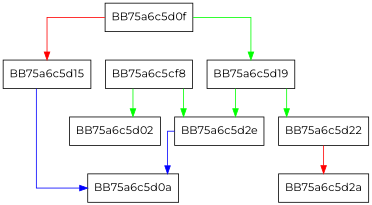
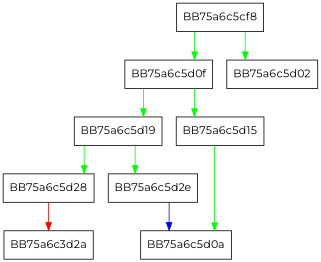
  digraph {
    fontname=Montserrat
    splines=ortho
    node [fontname=Montserrat shape=box]
    edge [color=green fontname=Montserrat]
    BB75a6c5cf8
    BB75a6c5d0f
    BB75a6c5d02
    BB75a6c5d19
    BB75a6c5d15
    BB75a6c5d2e
-   BB75a6c5d28 [label=BB75a6c5d22]
+   BB75a6c5d28
    BB75a6c5d0a
-   BB75a6c5d2a
-   BB75a6c5cf8 -> BB75a6c5d2e
+   BB75a6c5d2a [label=BB75a6c3d2a]
+   BB75a6c5cf8 -> BB75a6c5d0f
    BB75a6c5cf8 -> BB75a6c5d02
    BB75a6c5d0f -> BB75a6c5d19
-   BB75a6c5d0f -> BB75a6c5d15 [color=red]
+   BB75a6c5d0f -> BB75a6c5d15
    BB75a6c5d19 -> BB75a6c5d2e
    BB75a6c5d19 -> BB75a6c5d28
-   BB75a6c5d15 -> BB75a6c5d0a [color=blue]
+   BB75a6c5d15 -> BB75a6c5d0a
    BB75a6c5d2e -> BB75a6c5d0a [color=blue]
    BB75a6c5d28 -> BB75a6c5d2a [color=red]
  }
